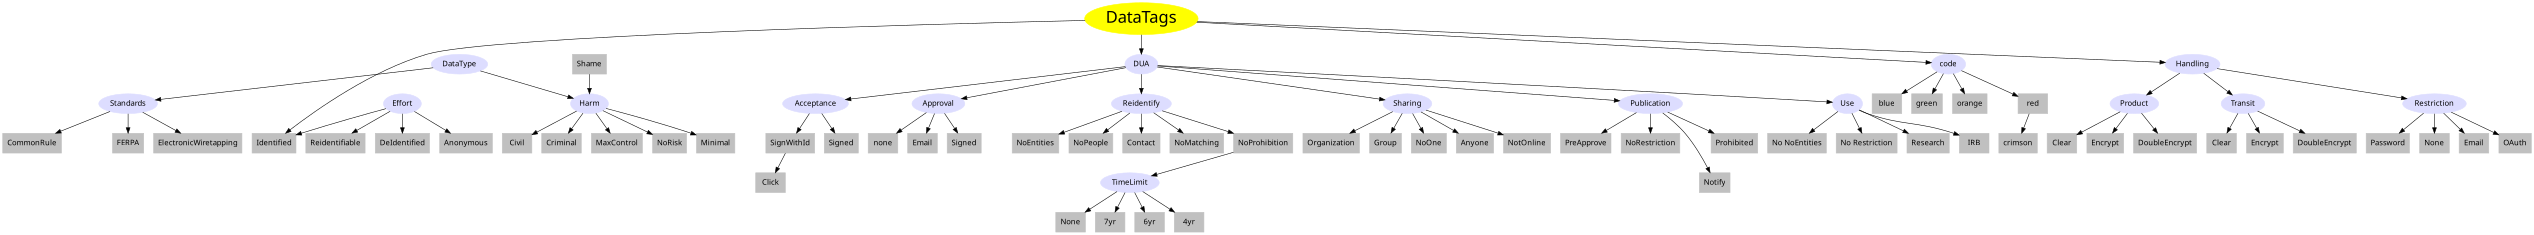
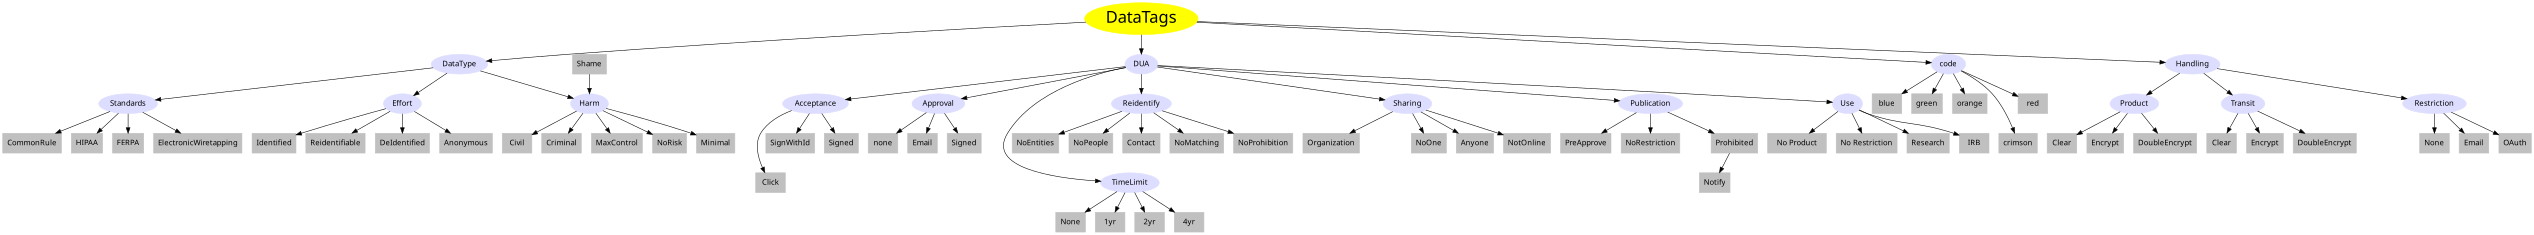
  digraph {
    fontname="Noto Sans"
    width=10
    node [color=gray fontname="Noto Sans" style=filled shape=box]
    edge [fontname="Noto Sans"]
    DataTags [color=yellow fontsize=30 shape=""]
    code [color="#DDDDFF" shape=oval]
    Handling [color="#DDDDFF" shape=oval]
    DataType [color="#DDDDFF" shape=oval]
    DUA [color="#DDDDFF" shape=oval]
    blue
    green
    orange
    red
    crimson
    n11 [color="#DDDDFF" label=Product shape=oval]
    Transit [color="#DDDDFF" shape=oval]
    n13 [color="#DDDDFF" label=Restriction shape=oval]
    Standards [color="#DDDDFF" shape=oval]
    Effort [color="#DDDDFF" shape=oval]
    Harm [color="#DDDDFF" shape=oval]
    TimeLimit [color="#DDDDFF" shape=oval]
    Sharing [color="#DDDDFF" shape=oval]
    Reidentify [color="#DDDDFF" shape=oval]
    Publication [color="#DDDDFF" shape=oval]
    Use [color="#DDDDFF" shape=oval]
    Acceptance [color="#DDDDFF" shape=oval]
    Approval [color="#DDDDFF" shape=oval]
    n24 [label=None]
-   n25 [label="7yr"]
-   n26 [label="6yr"]
+   n25 [label="1yr"]
+   n26 [label="2yr"]
    n27 [label="4yr"]
    n28 [label="No Restriction"]
    n29 [label=Research]
    n30 [label=IRB]
-   n31 [label="No NoEntities"]
+   n31 [label="No Product"]
    n32 [label=none]
    n33 [label=Email]
    n34 [label=Signed]
    Shame
    n36 [label=Clear]
    n37 [label=Encrypt]
    n38 [label=DoubleEncrypt]
    Clear
    Encrypt
    DoubleEncrypt
    None
    Email
    OAuth
-   Password
+   HIPAA
    FERPA
    ElectronicWiretapping
    CommonRule
    Identified
    Reidentifiable
    DeIdentified
    Anonymous
    NoRisk
    Minimal
    Civil
    Criminal
    MaxControl
    Anyone
    NotOnline
    Organization
-   Group
    NoOne
    NoMatching
    NoEntities
    NoPeople
    NoProhibition
    Contact
    NoRestriction
    Notify
    PreApprove
    Prohibited
    Click
    Signed
    SignWithId
    DataTags -> code
    DataTags -> Handling
-   DataTags -> Identified
+   DataTags -> DataType
    DataTags -> DUA
    code -> blue
    code -> green
    code -> orange
    code -> red
-   red -> crimson
+   code -> crimson
    Handling -> n11
    Handling -> Transit
    Handling -> n13
    DataType -> Standards
+   DataType -> Effort
    DataType -> Harm
-   NoProhibition -> TimeLimit
+   DUA -> TimeLimit
    DUA -> Sharing
    DUA -> Reidentify
    DUA -> Publication
    DUA -> Use
    DUA -> Acceptance
    DUA -> Approval
    n11 -> n36
    n11 -> n37
    n11 -> n38
    Transit -> Clear
    Transit -> Encrypt
    Transit -> DoubleEncrypt
    n13 -> None
    n13 -> Email
    n13 -> OAuth
-   n13 -> Password
+   Standards -> HIPAA
    Standards -> FERPA
    Standards -> ElectronicWiretapping
    Standards -> CommonRule
    Effort -> Identified
    Effort -> Reidentifiable
    Effort -> DeIdentified
    Effort -> Anonymous
    Harm -> NoRisk
    Harm -> Minimal
    Harm -> Civil
    Harm -> Criminal
    Harm -> MaxControl
    TimeLimit -> n24
    TimeLimit -> n25
    TimeLimit -> n26
    TimeLimit -> n27
    Sharing -> Anyone
    Sharing -> NotOnline
    Sharing -> Organization
-   Sharing -> Group
    Sharing -> NoOne
    Reidentify -> NoMatching
    Reidentify -> NoEntities
    Reidentify -> NoPeople
    Reidentify -> NoProhibition
    Reidentify -> Contact
    Publication -> NoRestriction
-   Publication -> Notify
+   Prohibited -> Notify
    Publication -> PreApprove
    Publication -> Prohibited
    Use -> n28
    Use -> n29
    Use -> n30
    Use -> n31
-   SignWithId -> Click
+   Acceptance -> Click
    Acceptance -> Signed
    Acceptance -> SignWithId
    Approval -> n32
    Approval -> n33
    Approval -> n34
    Shame -> Harm
  }
